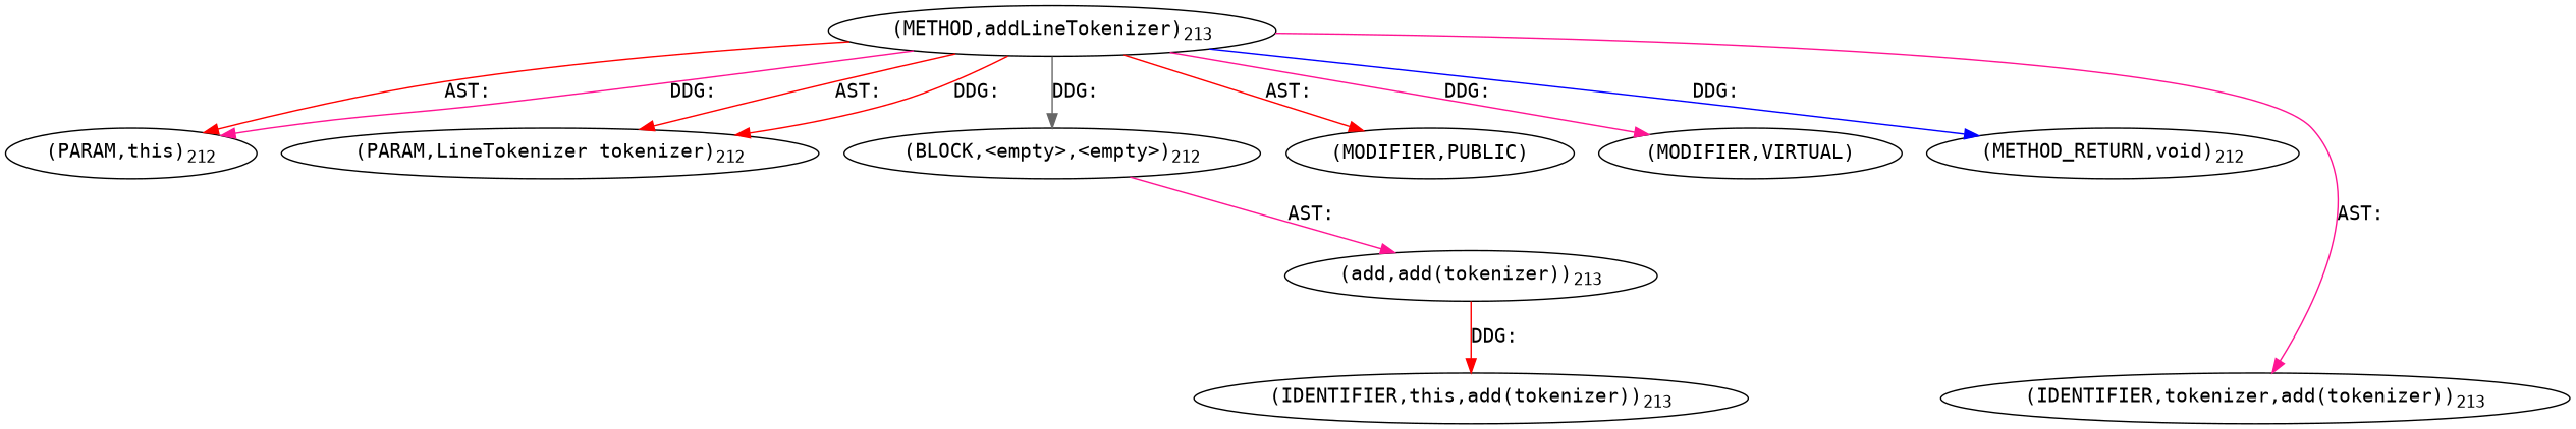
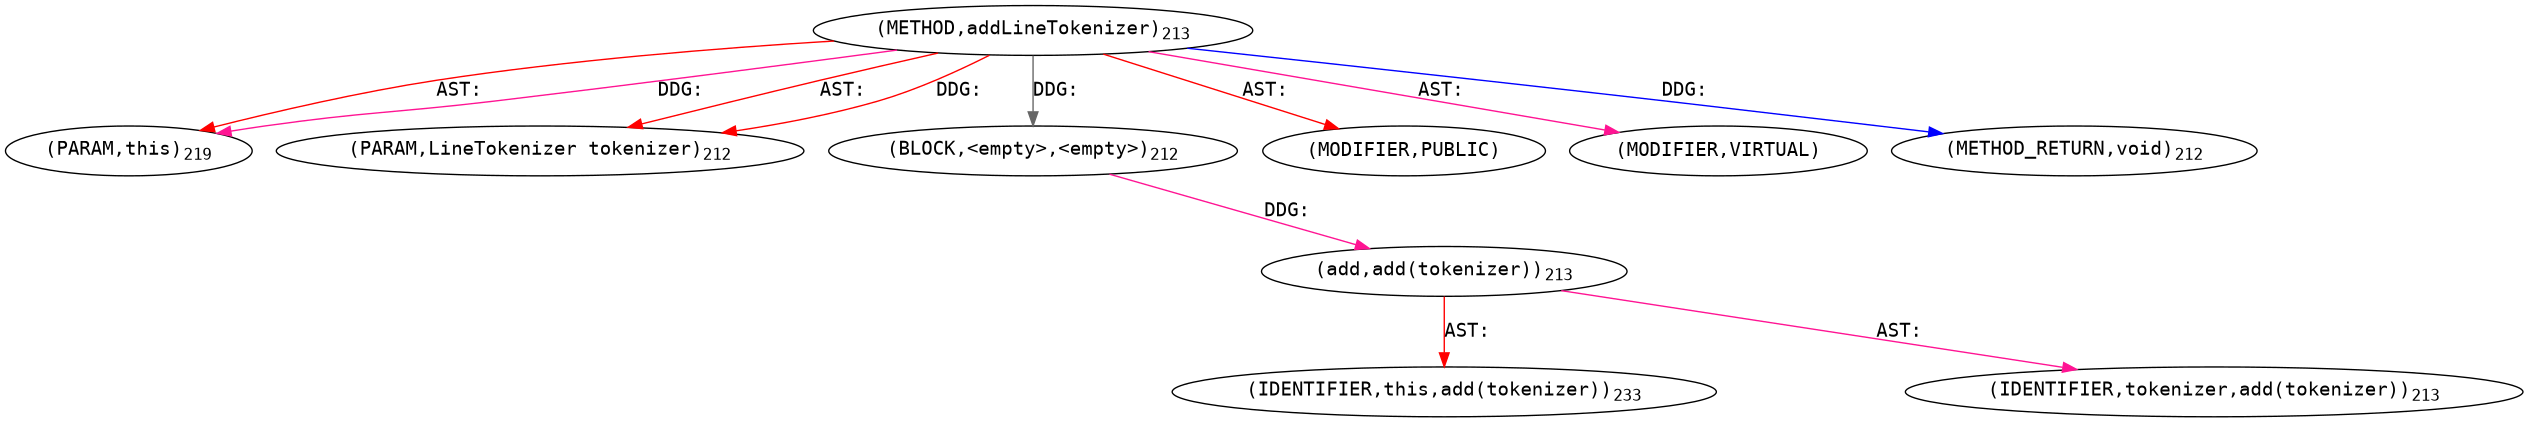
  digraph {
    fontname="DejaVu Sans Mono"
    node [fontname="DejaVu Sans Mono"]
    edge [color=red fontname="DejaVu Sans Mono"]
    n1 [label=<(METHOD,addLineTokenizer)<SUB>213</SUB>>]
-   n2 [label=<(PARAM,this)<SUB>212</SUB>>]
+   n2 [label=<(PARAM,this)<SUB>219</SUB>>]
    n3 [label=<(PARAM,LineTokenizer tokenizer)<SUB>212</SUB>>]
    n4 [label=<(BLOCK,&lt;empty&gt;,&lt;empty&gt;)<SUB>212</SUB>>]
    n5 [label=<(MODIFIER,PUBLIC)>]
    n6 [label=<(MODIFIER,VIRTUAL)>]
    n7 [label=<(METHOD_RETURN,void)<SUB>212</SUB>>]
    n8 [label=<(add,add(tokenizer))<SUB>213</SUB>>]
-   n9 [label=<(IDENTIFIER,this,add(tokenizer))<SUB>213</SUB>>]
+   n9 [label=<(IDENTIFIER,this,add(tokenizer))<SUB>233</SUB>>]
    n10 [label=<(IDENTIFIER,tokenizer,add(tokenizer))<SUB>213</SUB>>]
    n1 -> n2 [label="AST: "]
    n1 -> n2 [color=deeppink label="DDG: "]
    n1 -> n3 [label="AST: "]
    n1 -> n3 [label="DDG: "]
    n1 -> n4 [color=gray40 label="DDG: "]
    n1 -> n5 [label="AST: "]
-   n1 -> n6 [color=deeppink label="DDG: "]
+   n1 -> n6 [color=deeppink label="AST: "]
    n1 -> n7 [color=blue label="DDG: "]
-   n4 -> n8 [color=deeppink label="AST: "]
-   n8 -> n9 [label="DDG: "]
-   n1 -> n10 [color=deeppink label="AST: "]
+   n4 -> n8 [color=deeppink label="DDG: "]
+   n8 -> n9 [label="AST: "]
+   n8 -> n10 [color=deeppink label="AST: "]
  }
